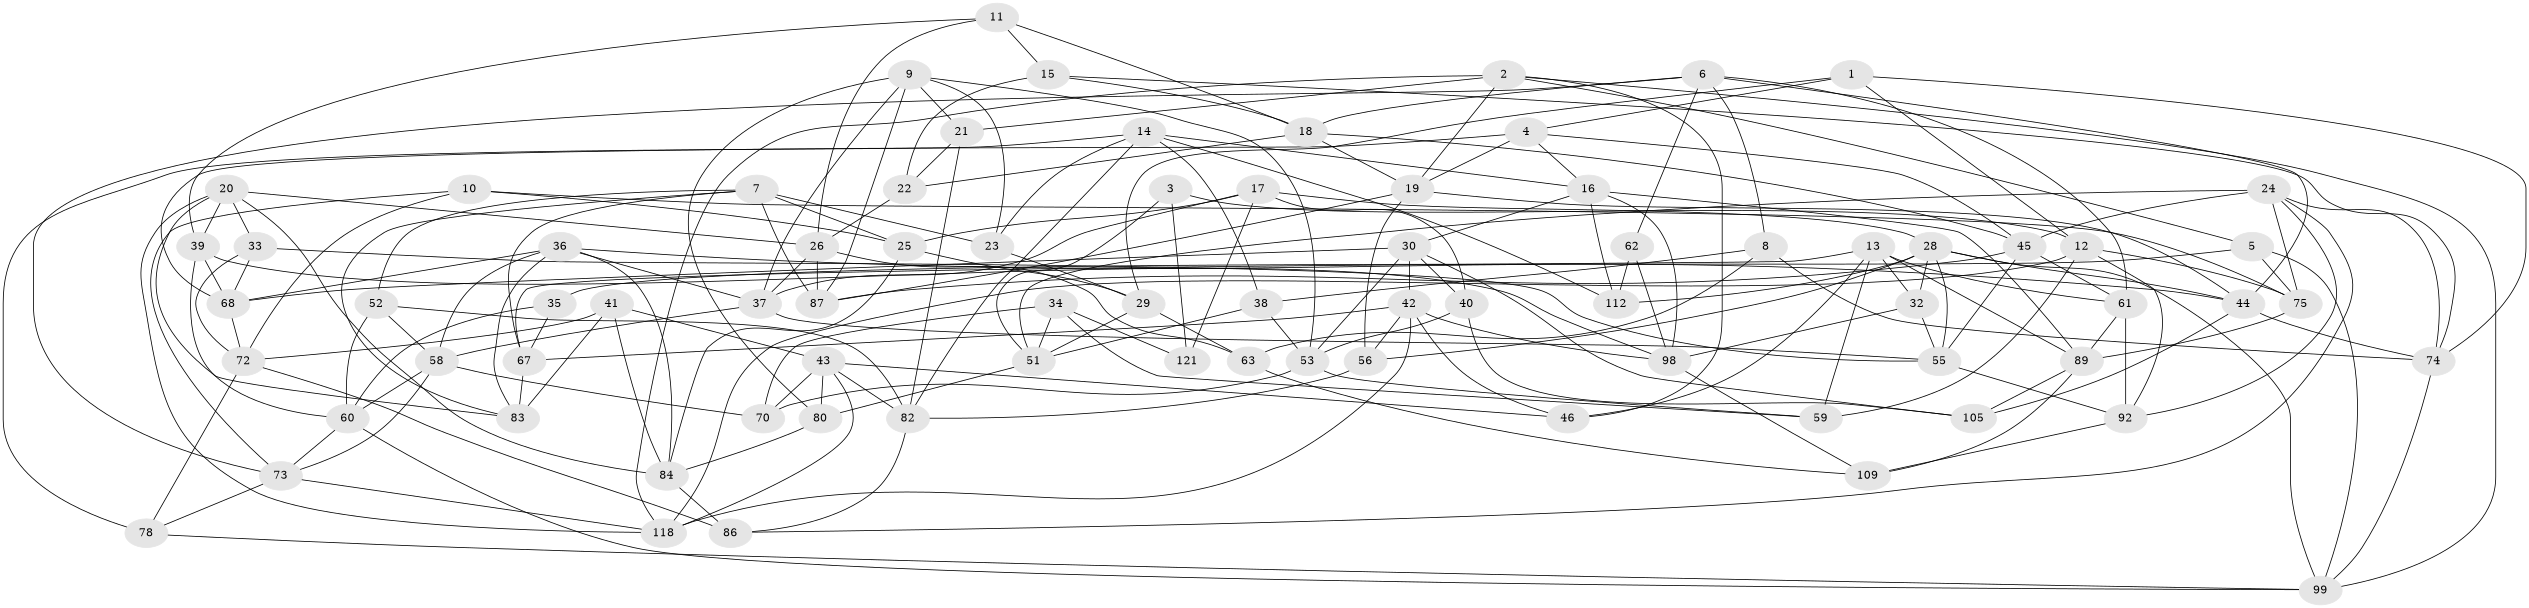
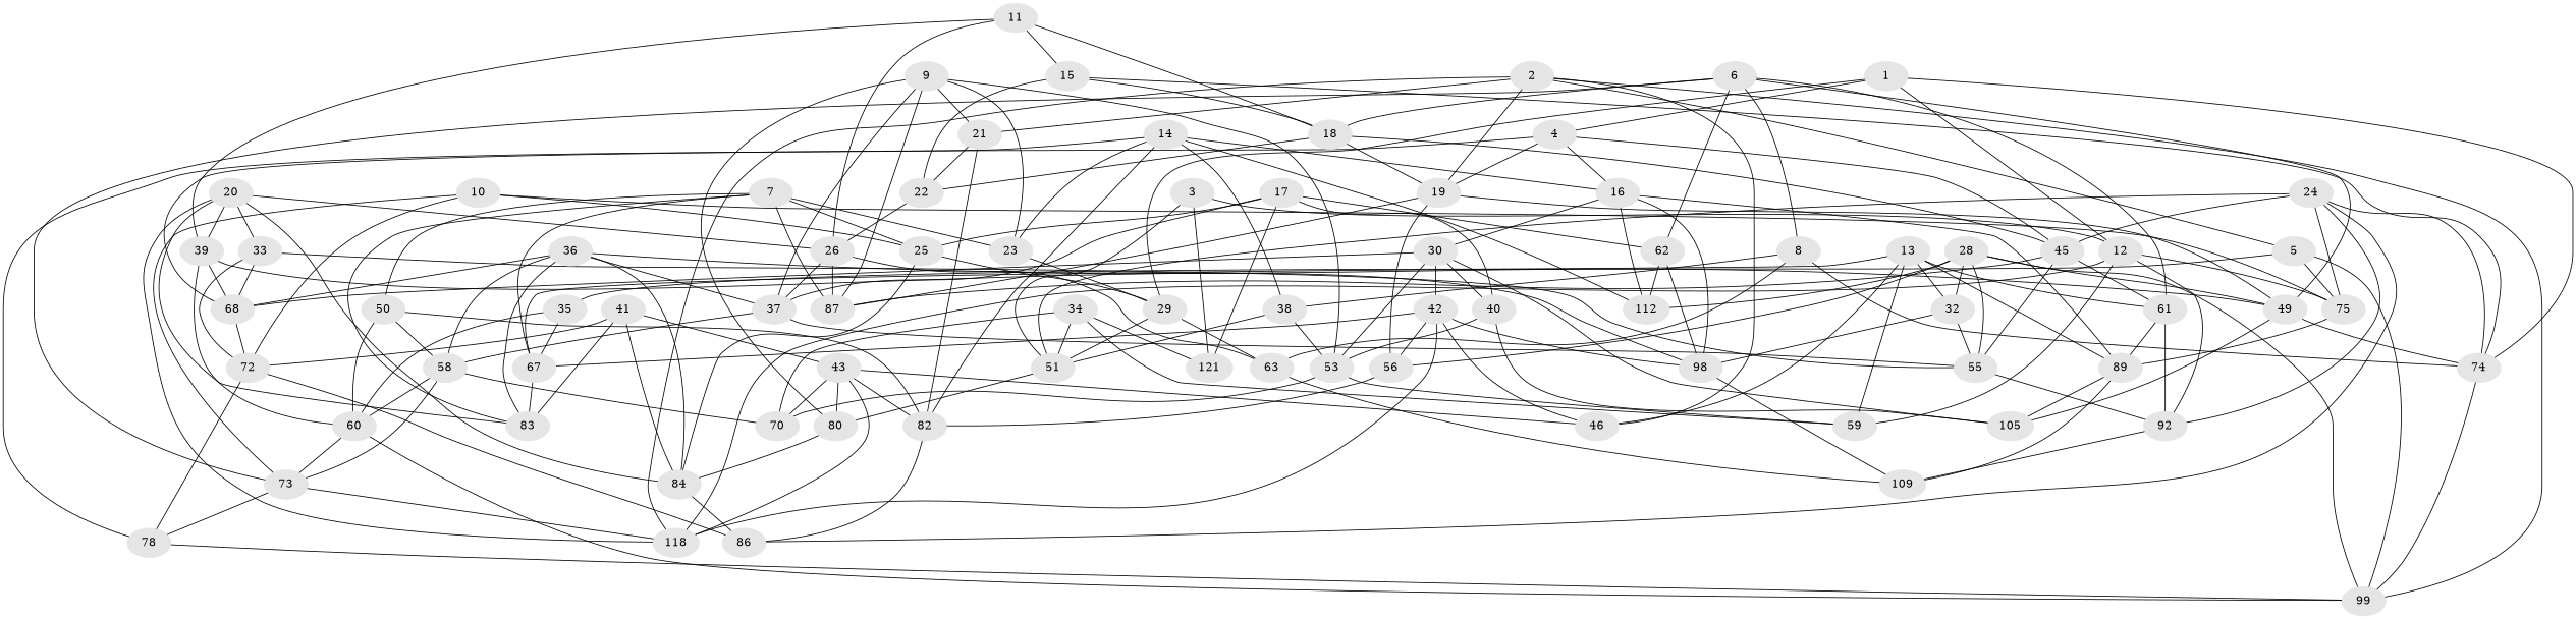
  graph {
    node [color=gray90 style=filled]
    4 [super="+27"]
    19 [super="+106"]
    16 [super="+77"]
    n4 [label=45 super="+54"]
    68 [super="+96"]
    1
    12 [super="+102"]
    29 [super="+50"]
    74 [super="+104"]
    118 [super="+119"]
    75 [super="+101"]
    59
    92 [super="+126"]
    51 [super="+97"]
    63
    99 [super="+100"]
    2 [super="+31"]
    5
    21
    46
    35
-   49 [super="+91" label=44]
+   49 [super="+91"]
    87
    56
    82 [super="+88"]
    22
    3
    121
    80
    89 [super="+90"]
    112
    30 [super="+110"]
    98 [super="+113"]
    61 [super="+64"]
    55 [super="+66"]
    72 [super="+108"]
    67 [super="+111"]
    60 [super="+123"]
    6 [super="+120"]
    8
    18 [super="+71"]
    62 [super="+122"]
    73 [super="+114"]
    38
    105
    78
    7 [super="+115"]
    23
    25 [super="+65"]
-   52
+   52 [label=50]
    83 [super="+103"]
    84 [super="+116"]
    58 [super="+76"]
    53 [super="+81"]
    109
    9 [super="+57"]
    37 [super="+45"]
    70
    10
    86
    11
    15
    26 [super="+95"]
    39 [super="+117"]
    13 [super="+93"]
    32
    14 [super="+79"]
    40
    42 [super="+125"]
    17 [super="+69"]
    20 [super="+47"]
    33
    24 [super="+94"]
    28 [super="+44"]
    34
    36 [super="+85"]
    43 [super="+124"]
    41
    4 -- 19
    4 -- 16
    4 -- n4
    4 -- 68 [weight=2]
    19 -- 49
    19 -- 87
    19 -- 56
    16 -- 89
    16 -- 112
    16 -- 30
    16 -- 98
    n4 -- 87
    n4 -- 61
    n4 -- 55
    68 -- 72
    1 -- 4
    1 -- 12
    1 -- 29
    1 -- 74
    12 -- 118
    12 -- 75
    12 -- 59
    12 -- 92
    29 -- 51
    29 -- 63
    74 -- 99
    75 -- 89
    92 -- 109
    51 -- 80
    63 -- 109
    2 -- 19
    2 -- 118
    2 -- 99
    2 -- 5
    2 -- 21
    2 -- 46
    5 -- 75
    5 -- 99
    5 -- 35
    21 -- 82
    21 -- 22
    35 -- 67
    35 -- 60
    49 -- 74
    49 -- 105
    56 -- 82
    82 -- 86
    22 -- 26
    3 -- 12
    3 -- 51
    3 -- 121
    80 -- 84
    89 -- 105
    89 -- 109
    30 -- 68
    30 -- 105
    30 -- 53
    30 -- 40
    30 -- 42
    98 -- 109
    61 -- 92 [weight=2]
    61 -- 89
    55 -- 92
    72 -- 78
    72 -- 86
    67 -- 83 [weight=2]
    60 -- 99
    60 -- 73
    6 -- 49
    6 -- 61
    6 -- 8
    6 -- 18
    6 -- 62
    6 -- 73
    8 -- 74
    8 -- 63
    8 -- 38
    18 -- 19
    18 -- n4
    18 -- 22
    62 -- 112
    62 -- 98
    73 -- 118
    73 -- 78
    38 -- 51
    38 -- 53
    78 -- 99
    7 -- 87
    7 -- 67
    7 -- 23
    7 -- 25
    7 -- 52
    7 -- 83
    23 -- 29
    25 -- 29
    25 -- 84
    52 -- 82
    52 -- 60
    52 -- 58
    84 -- 86
    58 -- 60
    58 -- 73
    58 -- 70
    53 -- 59
    53 -- 70
    9 -- 21
    9 -- 87
    9 -- 80
    9 -- 23
    9 -- 53
    9 -- 37
    37 -- 55
    37 -- 58
    10 -- 75
    10 -- 72
    10 -- 73
    10 -- 25
    11 -- 18
    11 -- 15
    11 -- 26
    11 -- 39
    15 -- 74
    15 -- 22
    15 -- 18
    26 -- 63
    26 -- 87
    26 -- 37
    39 -- 68
    39 -- 98
    39 -- 60
    13 -- 59
    13 -- 46
    13 -- 89
    13 -- 61
    13 -- 67
    13 -- 32
    32 -- 98
    32 -- 55
    14 -- 16
    14 -- 82
    14 -- 112
    14 -- 38
    14 -- 78
    14 -- 23
    40 -- 105
    40 -- 53
    42 -- 118
    42 -- 46
    42 -- 56
    42 -- 98
    42 -- 67
    17 -- 121
-   17 -- 28
+   17 -- 62
    17 -- 25
    17 -- 37
    17 -- 40
    20 -- 118
    20 -- 83
    20 -- 84
    20 -- 26
    20 -- 39
    20 -- 33
    33 -- 68
    33 -- 55
    33 -- 72
    24 -- n4
    24 -- 74
    24 -- 75
    24 -- 92
    24 -- 51
    24 -- 86
    28 -- 99
    28 -- 49
    28 -- 56
    28 -- 112
    28 -- 55
    28 -- 32
    34 -- 59
    34 -- 51
    34 -- 121
    34 -- 70
    36 -- 68
    36 -- 49
    36 -- 83
    36 -- 84
    36 -- 58
    36 -- 37
    43 -- 118
    43 -- 46
    43 -- 82
    43 -- 80
    43 -- 70
    41 -- 72
    41 -- 83
    41 -- 84
    41 -- 43
  }
